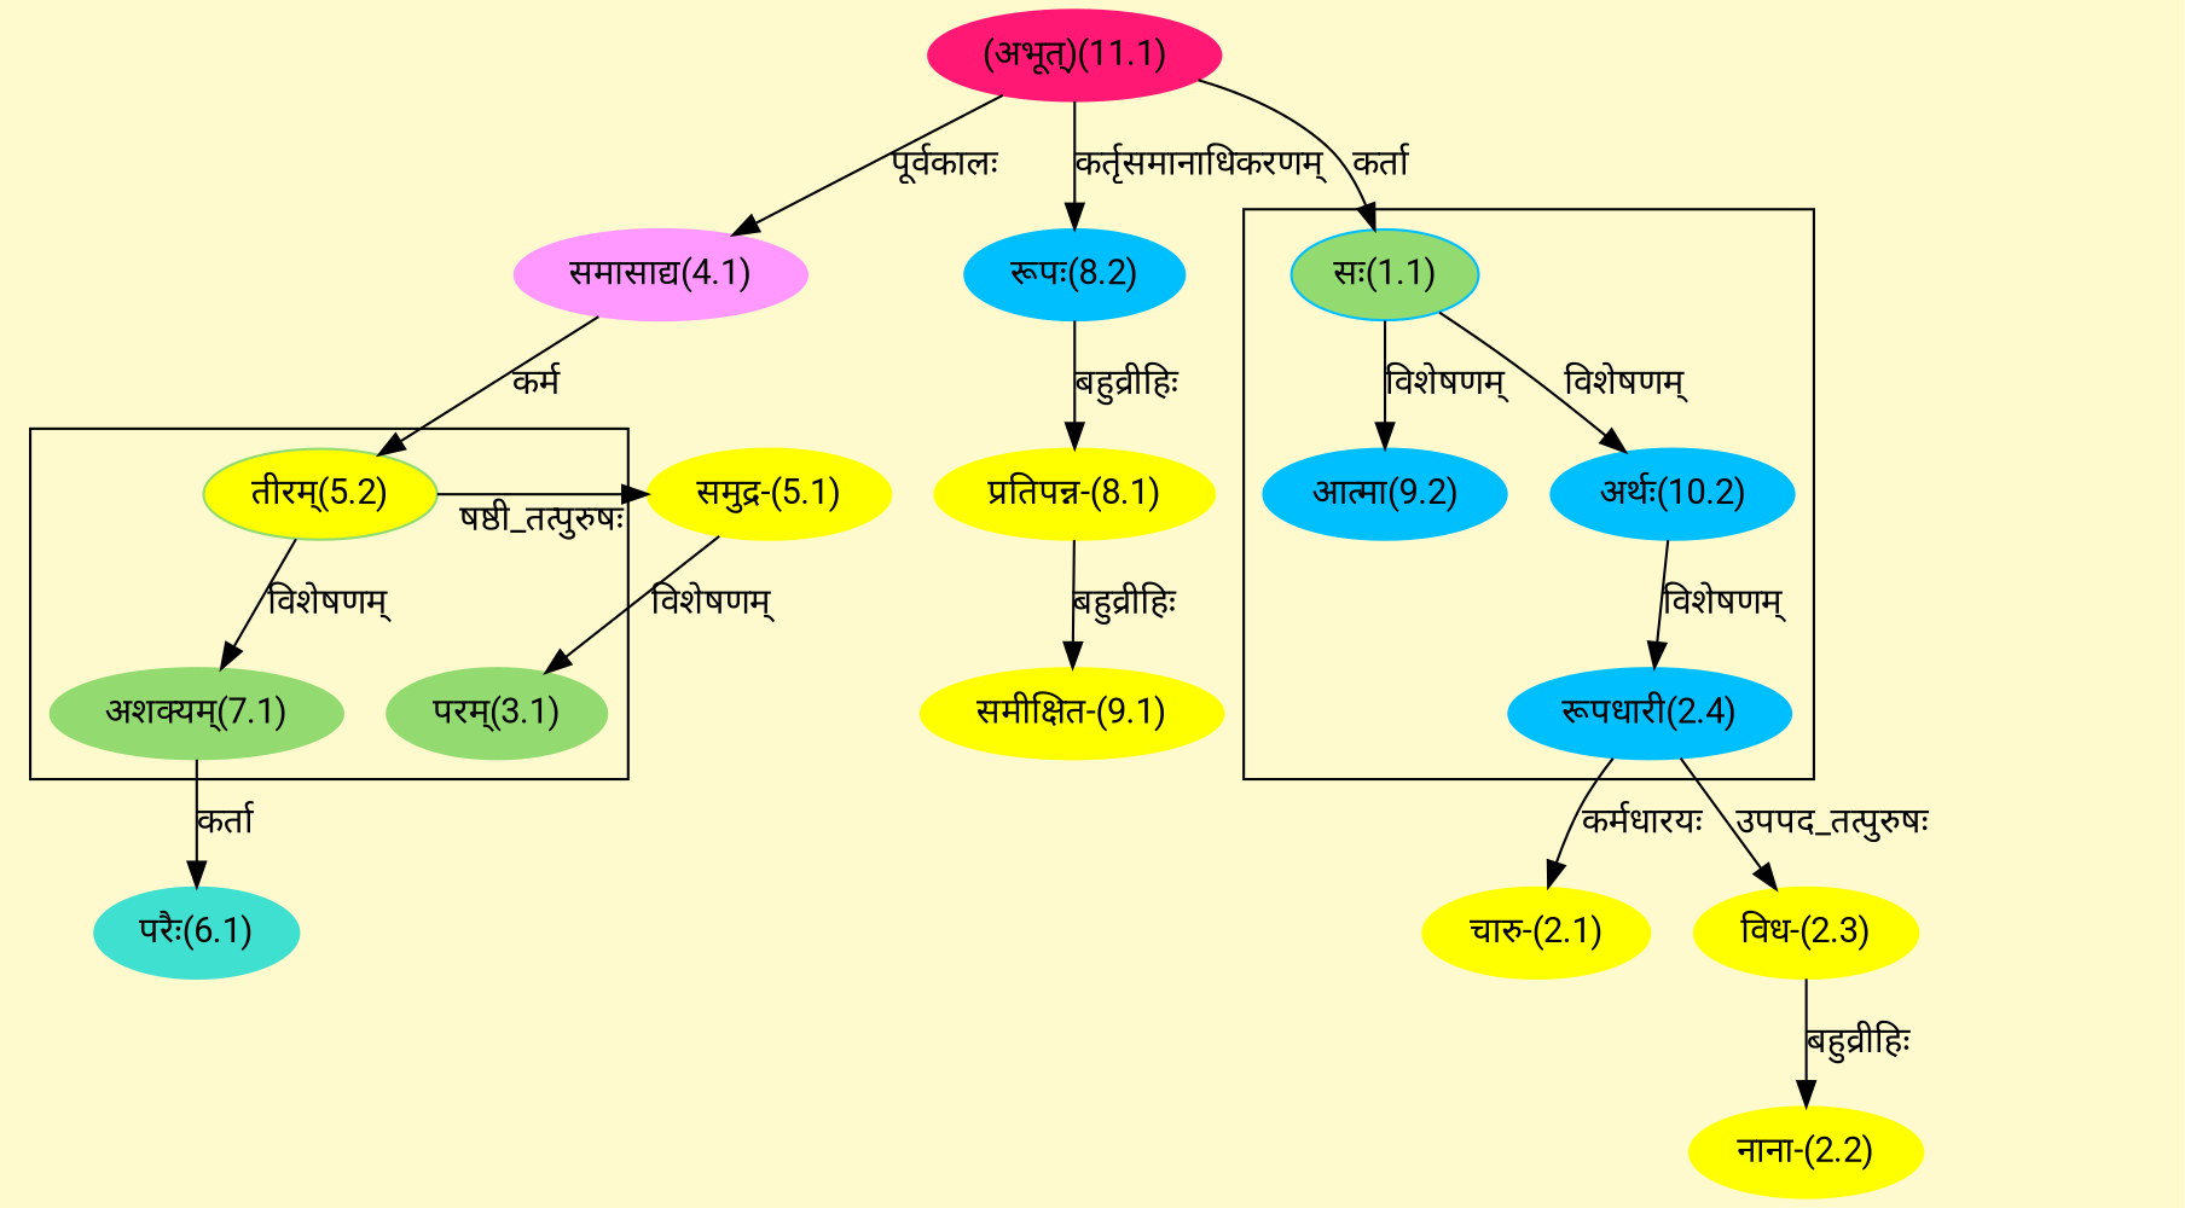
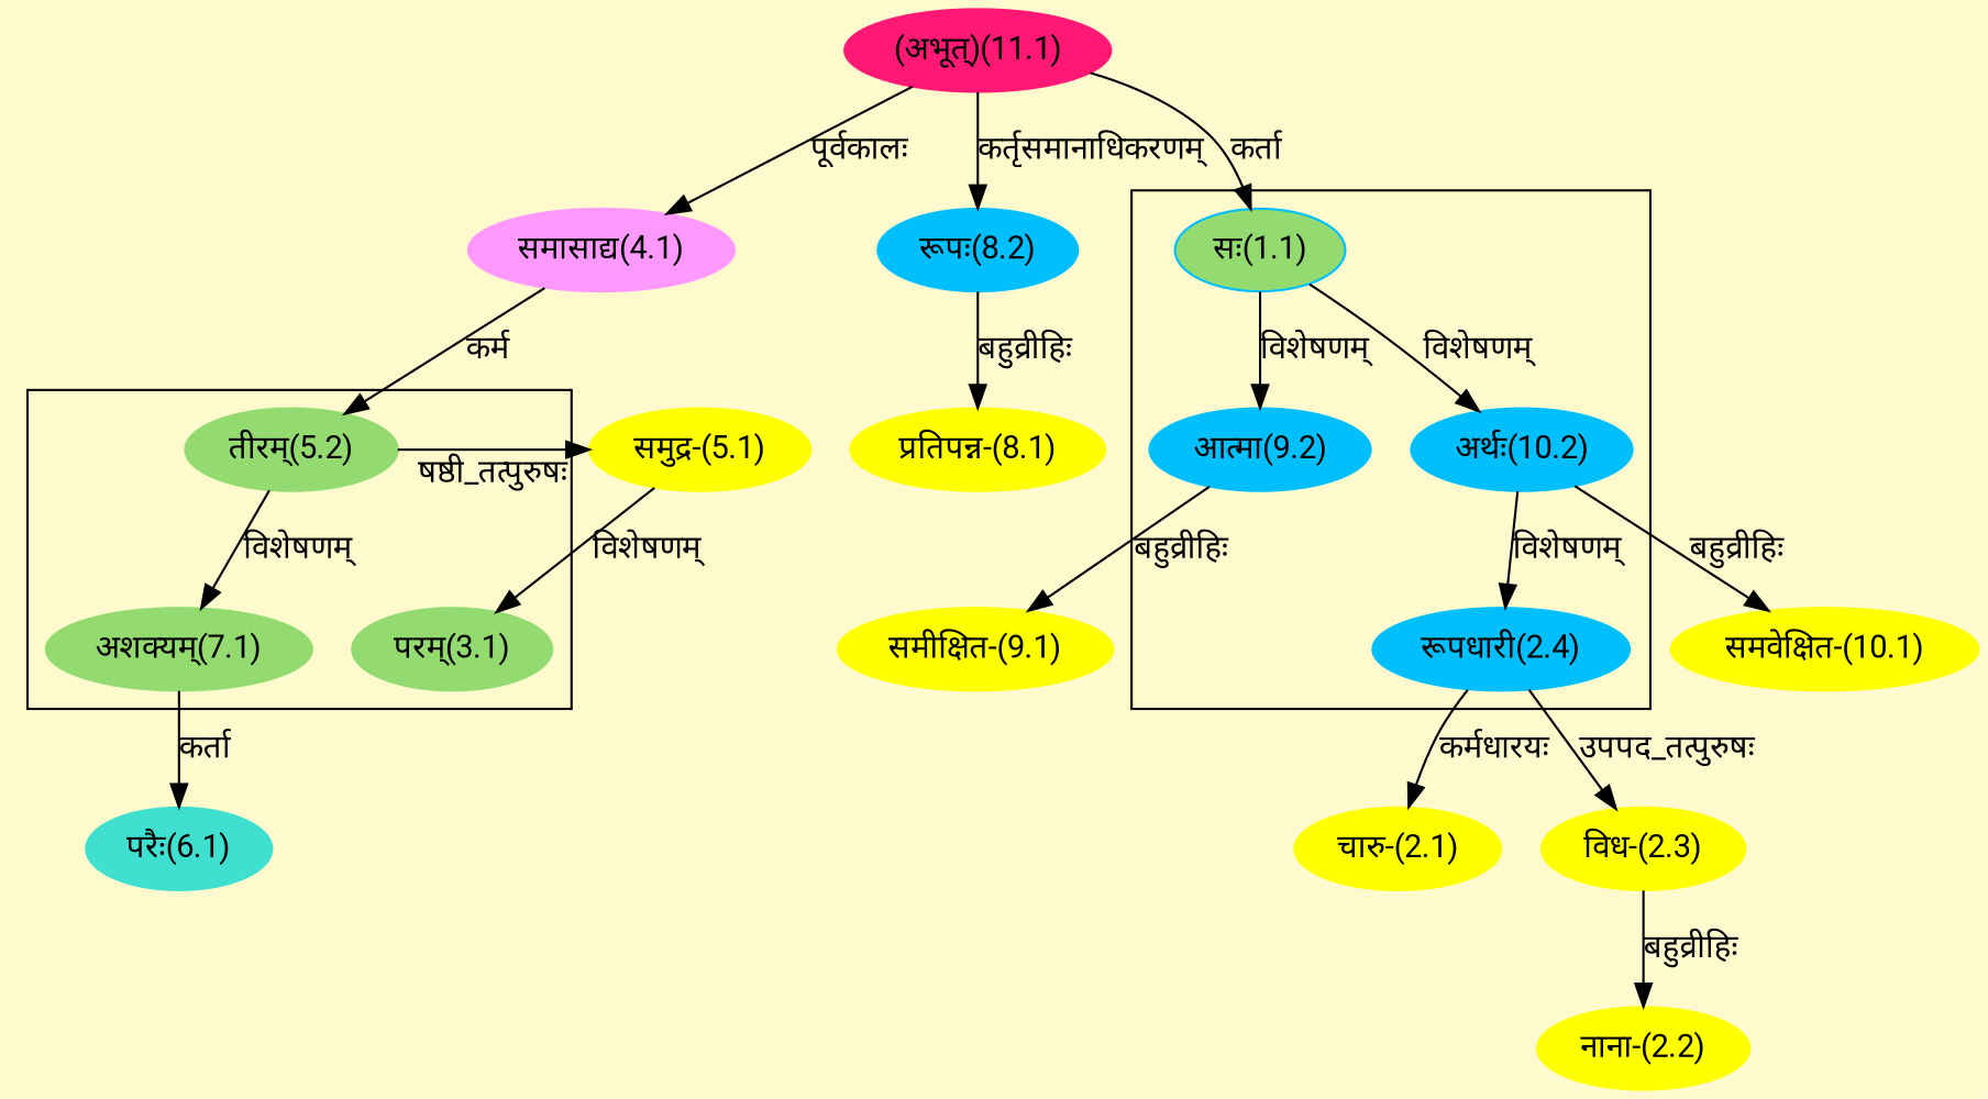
  digraph {
    bgcolor=lemonchiffon1
    compound=true
    fontname=Roboto
    rankdir=BT
    node [color="#FFFF00" fontname=Roboto style=filled]
    edge [dir=back fontname=Roboto]
    n1 [color="#00BFFF" label="रूपधारी(2.4)"]
    n2 [color="#00BFFF" fillcolor="#93DB70" label="सः(1.1)"]
    n3 [color="#00BFFF" label="आत्मा(9.2)"]
    n4 [color="#00BFFF" label="अर्थः(10.2)"]
    n5 [color="#93DB70" label="परम्(3.1)"]
-   n6 [color="#93DB70" label="तीरम्(5.2)" fillcolor="#FFFF00"]
+   n6 [color="#93DB70" label="तीरम्(5.2)"]
    n7 [color="#93DB70" label="अशक्यम्(7.1)"]
    n8 [color="#FF1975" label="(अभूत्)(11.1)"]
    n9 [label="समुद्र-(5.1)"]
    n10 [color="#FF99FF" label="समासाद्य(4.1)"]
    n11 [label="चारु-(2.1)"]
    n12 [label="नाना-(2.2)"]
    n13 [label="विध-(2.3)"]
    n14 [color="#40E0D0" label="परैः(6.1)"]
    n15 [label="प्रतिपन्न-(8.1)"]
    n16 [color="#00BFFF" label="रूपः(8.2)"]
    n17 [label="समीक्षित-(9.1)"]
+   n18 [label="समवेक्षित-(10.1)"]
    subgraph cluster_1 {
      n1
      n2
      n3
      n4
    }
    subgraph cluster_2 {
      n5
      n6
      n7
    }
    n1 -> n4 [label="विशेषणम्"]
    n2 -> n8 [label="कर्ता"]
    n3 -> n2 [label="विशेषणम्"]
    n4 -> n2 [label="विशेषणम्"]
    n5 -> n9 [label="विशेषणम्"]
    n6 -> n10 [label="कर्म"]
    n7 -> n6 [label="विशेषणम्"]
    n9 -> n6 [label="षष्ठी_तत्पुरुषः"]
    n10 -> n8 [label="पूर्वकालः"]
    n11 -> n1 [label="कर्मधारयः"]
    n12 -> n13 [label="बहुव्रीहिः"]
    n13 -> n1 [label="उपपद_तत्पुरुषः"]
    n14 -> n7 [label="कर्ता"]
    n15 -> n16 [label="बहुव्रीहिः"]
    n16 -> n8 [label="कर्तृसमानाधिकरणम्"]
-   n17 -> n15 [label="बहुव्रीहिः"]
+   n17 -> n3 [label="बहुव्रीहिः"]
+   n18 -> n4 [label="बहुव्रीहिः"]
  }
